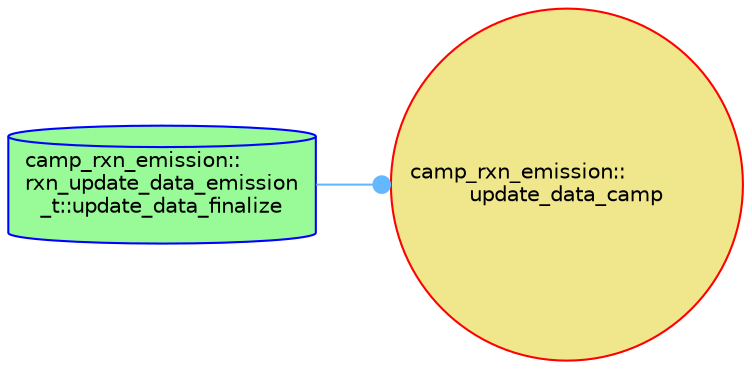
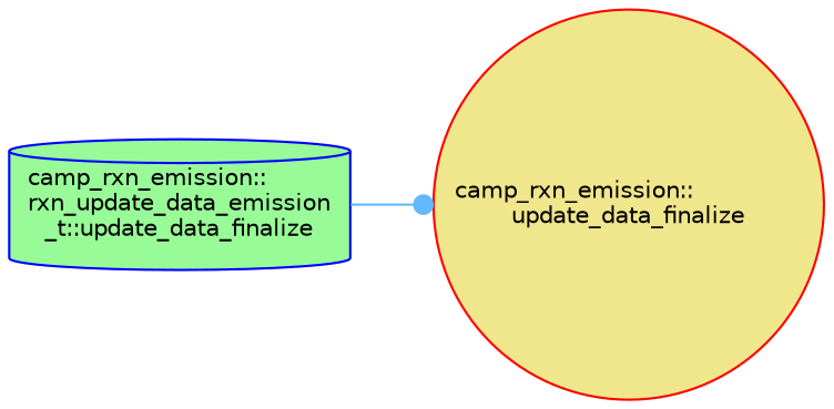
  digraph {
    rankdir=LR
    node [fontname=Helvetica fontsize=10 style=filled]
    n1 [color=blue fillcolor=palegreen fontcolor=black height=0.2 label="camp_rxn_emission::\lrxn_update_data_emission\l_t::update_data_finalize" shape=cylinder width=0.4]
-   n2 [color=red fillcolor=khaki height=0.2 label="camp_rxn_emission::\lupdate_data_camp" shape=circle width=0.4]
+   n2 [color=red fillcolor=khaki height=0.2 label="camp_rxn_emission::\lupdate_data_finalize" shape=circle width=0.4]
    n1 -> n2 [color=steelblue1 fontname=Helvetica fontsize=10 labelfontname=Helvetica labelfontsize=10 style=solid arrowhead=dot]
  }
